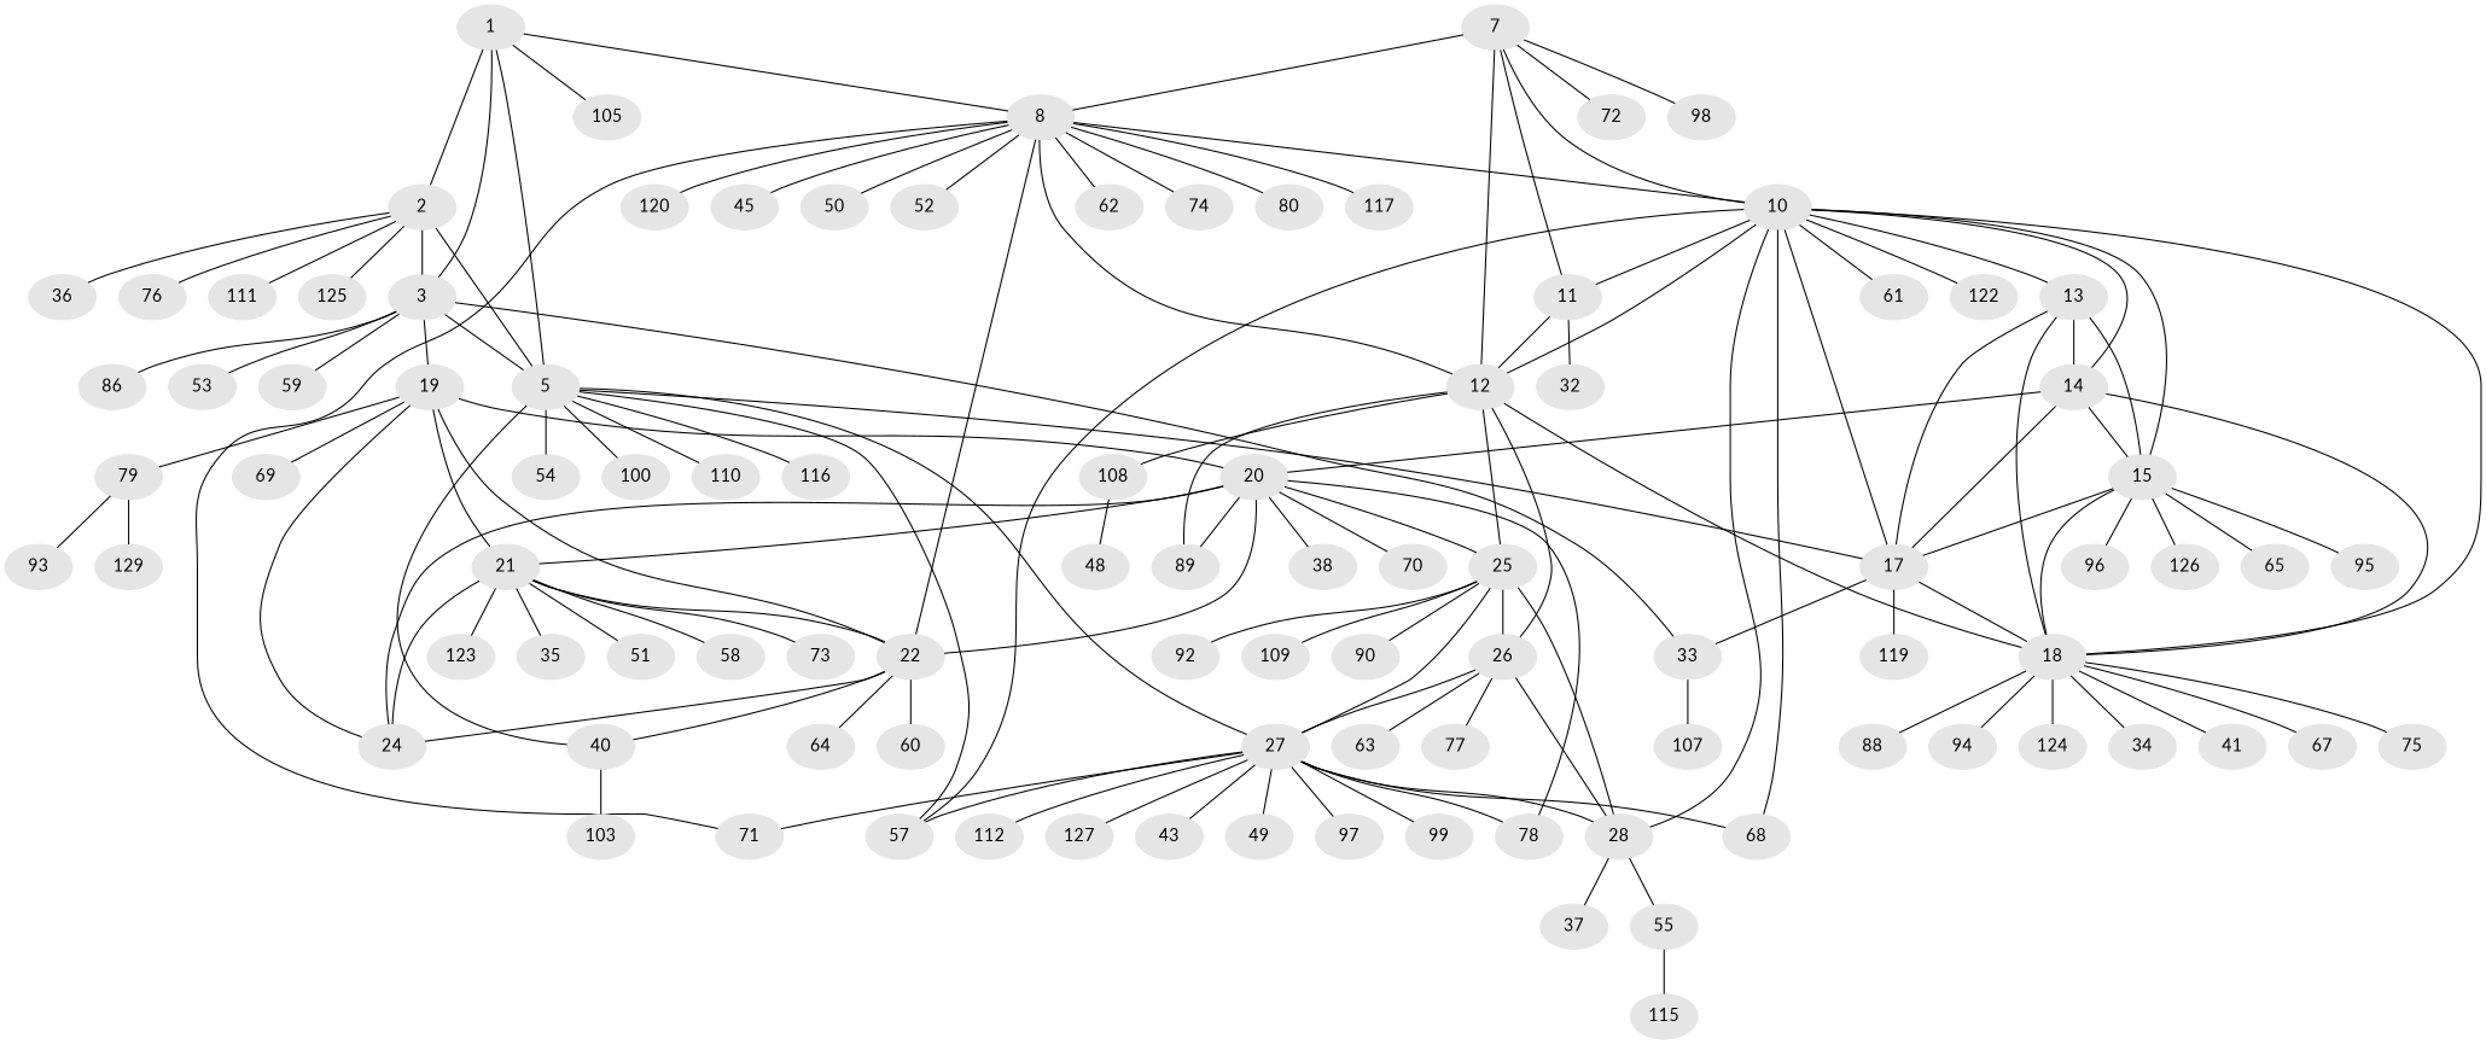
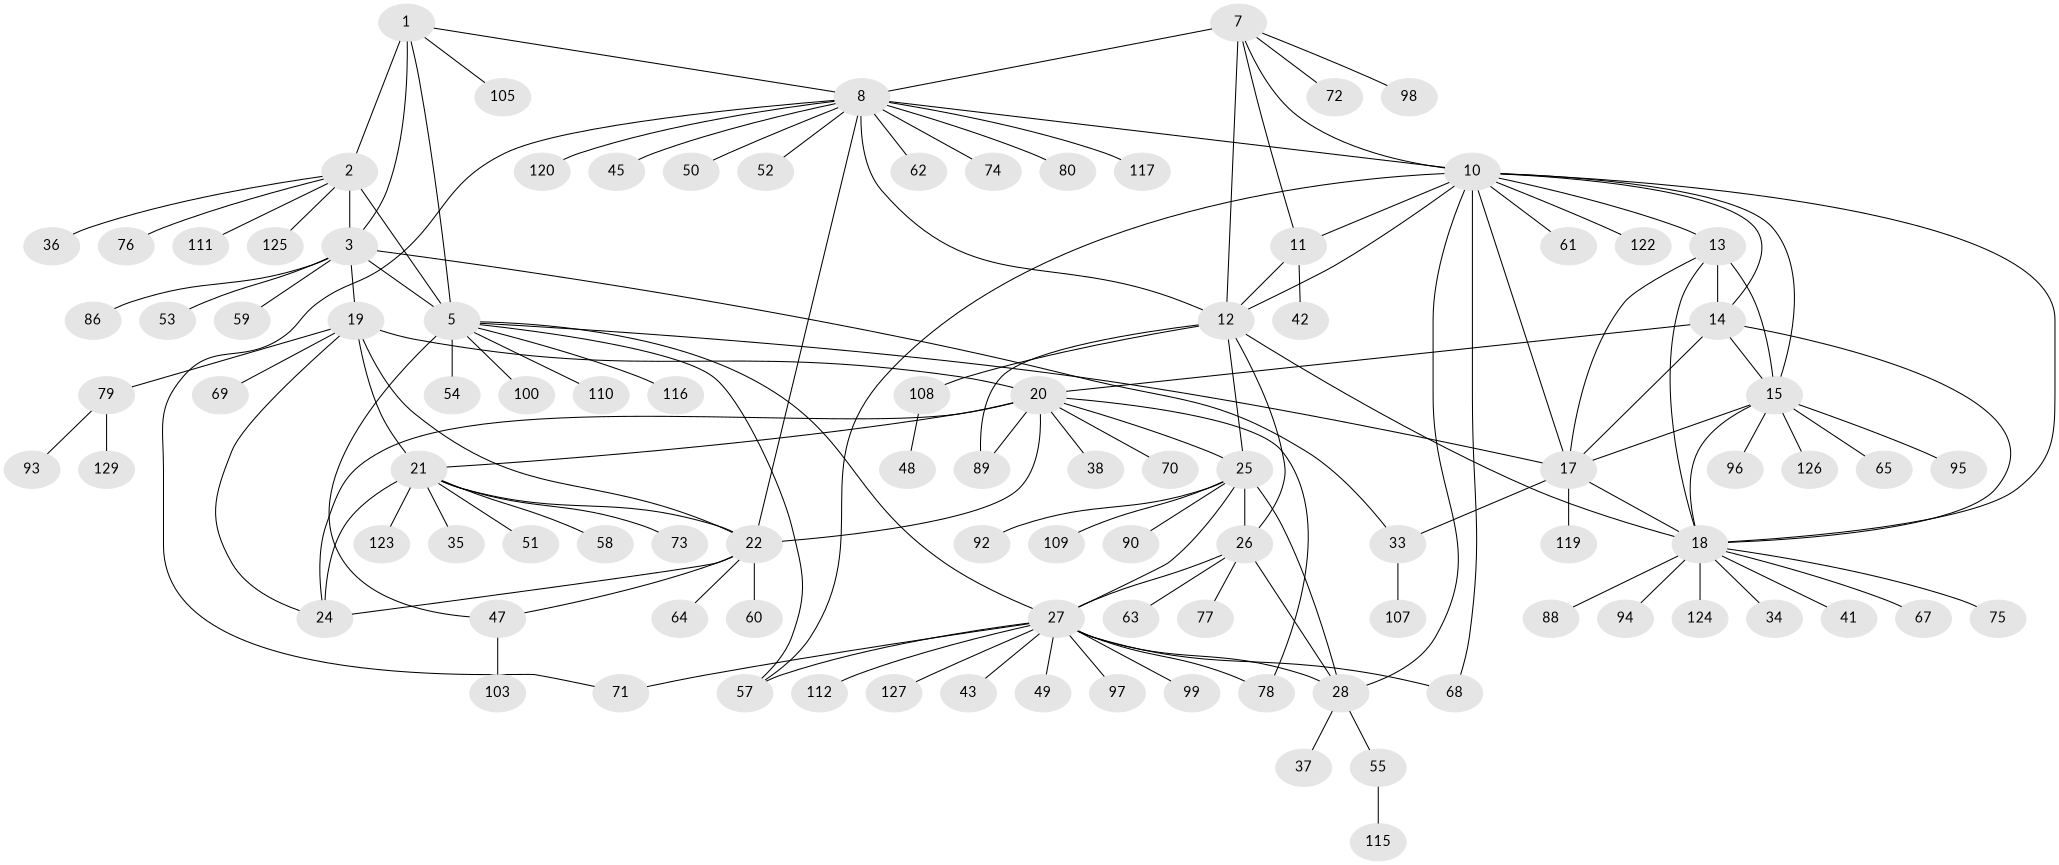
  graph {
    fontname=Lato
    node [color=gray90 fontname=Lato style=filled]
    edge [fontname=Lato]
    1 [super="+46"]
    2 [super="+4"]
    3 [super="+6"]
    5 [super="+85"]
    8 [super="+9"]
    105
    36 [super="+84"]
    76
    111
    125
    19 [super="+44"]
    33
    53 [super="+121"]
    59
    86
    17 [super="+81"]
    27 [super="+39"]
-   47 [super="+87" label=40]
+   47 [super="+87"]
    54
    57 [super="+118"]
    100
    110
    116
    10 [super="+16"]
    12 [super="+101"]
    22 [super="+91"]
    45
    50
    52
    62
    71
    74
    80
    117
    120
    20 [super="+83"]
    21 [super="+23"]
    24 [super="+56"]
    69
    79 [super="+113"]
    107
    18 [super="+104"]
    119
    28 [super="+40"]
    68 [super="+102"]
    78
    43
    49
    97
    99
    112
    127
    103
    7 [super="+32"]
    11
    72
    98
    13 [super="+31"]
    14
    15 [super="+128"]
    61
    122
-   42 [label=32]
+   42
    25 [super="+29"]
    26 [super="+30"]
    89
    108
    60 [super="+106"]
    64
    65
    95
    96
    126
    34
    41
    67
    75
    88
    94
    124
    37
    55
    90
    92 [super="+114"]
    109
    63
    77
    48 [super="+82"]
    38
    70
    35
    51
    58
    73
    123
    93
    129
    115
    1 -- 2 [weight=2]
    1 -- 3 [weight=2]
    1 -- 5
    1 -- 8
    1 -- 105
    2 -- 3 [weight=4]
    2 -- 5 [weight=2]
    2 -- 36
    2 -- 76
    2 -- 111
    2 -- 125
    3 -- 5 [weight=2]
    3 -- 19
    3 -- 33
    3 -- 53
    3 -- 59
    3 -- 86
    5 -- 17
    5 -- 27
    5 -- 47
    5 -- 54
    5 -- 57
    5 -- 100
    5 -- 110
    5 -- 116
    8 -- 10 [weight=2]
    8 -- 12 [weight=2]
    8 -- 22
    8 -- 45
    8 -- 50
    8 -- 52
    8 -- 62
    8 -- 71
    8 -- 74
    8 -- 80
    8 -- 117
    8 -- 120
    19 -- 22
    19 -- 20
    19 -- 21 [weight=2]
    19 -- 24
    19 -- 69
    19 -- 79
    33 -- 107
    17 -- 33
    17 -- 18
    17 -- 119
    27 -- 57
    27 -- 71
    27 -- 28
    27 -- 68
    27 -- 78
    27 -- 43
    27 -- 49
    27 -- 97
    27 -- 99
    27 -- 112
    27 -- 127
    47 -- 103
    10 -- 17
    10 -- 57
    10 -- 12
    10 -- 18
    10 -- 28
    10 -- 68
    10 -- 11
    10 -- 13
    10 -- 14
    10 -- 15
    10 -- 61
    10 -- 122
    12 -- 18
    12 -- 25
    12 -- 26
    12 -- 89
    12 -- 108
    22 -- 47
    22 -- 24
    22 -- 60
    22 -- 64
    20 -- 22
    20 -- 21 [weight=2]
    20 -- 24
    20 -- 78
    20 -- 25
    20 -- 89
    20 -- 38
    20 -- 70
    21 -- 22 [weight=2]
    21 -- 24 [weight=2]
    21 -- 35
    21 -- 51
    21 -- 58
    21 -- 73
    21 -- 123
    79 -- 93
    79 -- 129
    18 -- 34
    18 -- 41
    18 -- 67
    18 -- 75
    18 -- 88
    18 -- 94
    18 -- 124
    28 -- 37
    28 -- 55
    7 -- 8 [weight=2]
    7 -- 10
    7 -- 12
    7 -- 11
    7 -- 72
    7 -- 98
    11 -- 12
    11 -- 42
    13 -- 17
    13 -- 18
    13 -- 14
    13 -- 15
    14 -- 17
    14 -- 20
    14 -- 18
    14 -- 15
    15 -- 17
    15 -- 18
    15 -- 65
    15 -- 95
    15 -- 96
    15 -- 126
    25 -- 27 [weight=2]
    25 -- 28 [weight=2]
    25 -- 26 [weight=4]
    25 -- 90
    25 -- 92
    25 -- 109
    26 -- 27 [weight=2]
    26 -- 28 [weight=2]
    26 -- 63
    26 -- 77
    108 -- 48
    55 -- 115
  }
